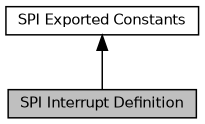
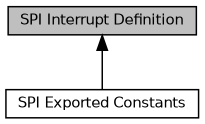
  digraph {
    rankdir=TB
    node [color=black fontname=Helvetica fontsize=10 shape=record style=filled]
    n1 [fillcolor=white height=0.2 label="SPI Exported Constants" width=0.4]
    n2 [fillcolor=grey75 fontcolor=black height=0.2 label="SPI Interrupt Definition" width=0.4]
-   n1 -> n2 [dir=back fontname=Helvetica fontsize=10 labelfontname=Helvetica labelfontsize=10 shape=plaintext style=solid]
+   n2 -> n1 [dir=back fontname=Helvetica fontsize=10 labelfontname=Helvetica labelfontsize=10 shape=plaintext style=solid]
  }
